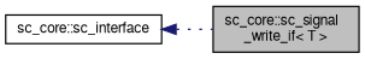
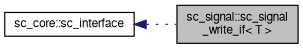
  digraph {
    rankdir=LR
    node [color=black fontname=FreeSans fontsize=10 shape=record style=filled]
-   n1 [fillcolor=grey75 fontcolor=black height=0.2 label="sc_core::sc_signal\l_write_if\< T \>" width=0.4]
+   n1 [fillcolor=grey75 fontcolor=black height=0.2 label="sc_signal::sc_signal\l_write_if\< T \>" width=0.4]
    n2 [fillcolor=white height=0.2 label="sc_core::sc_interface" width=0.4]
    n2 -> n1 [color=midnightblue dir=back fontname=FreeSans fontsize=10 labelfontname=FreeSans labelfontsize=10 style=dotted]
  }
